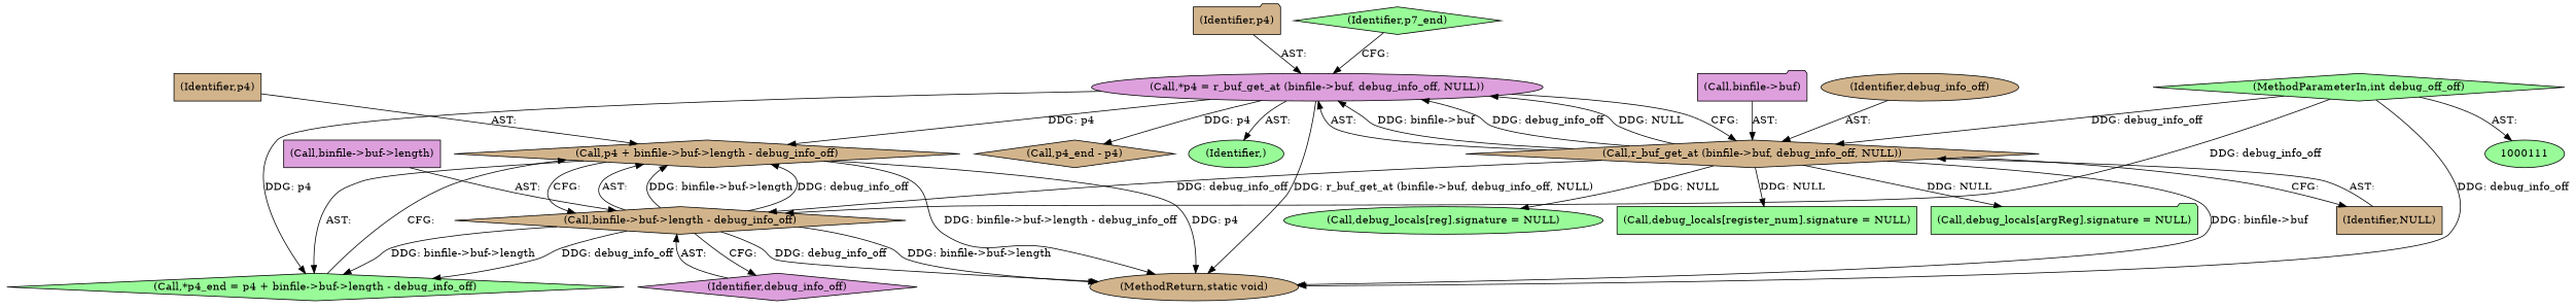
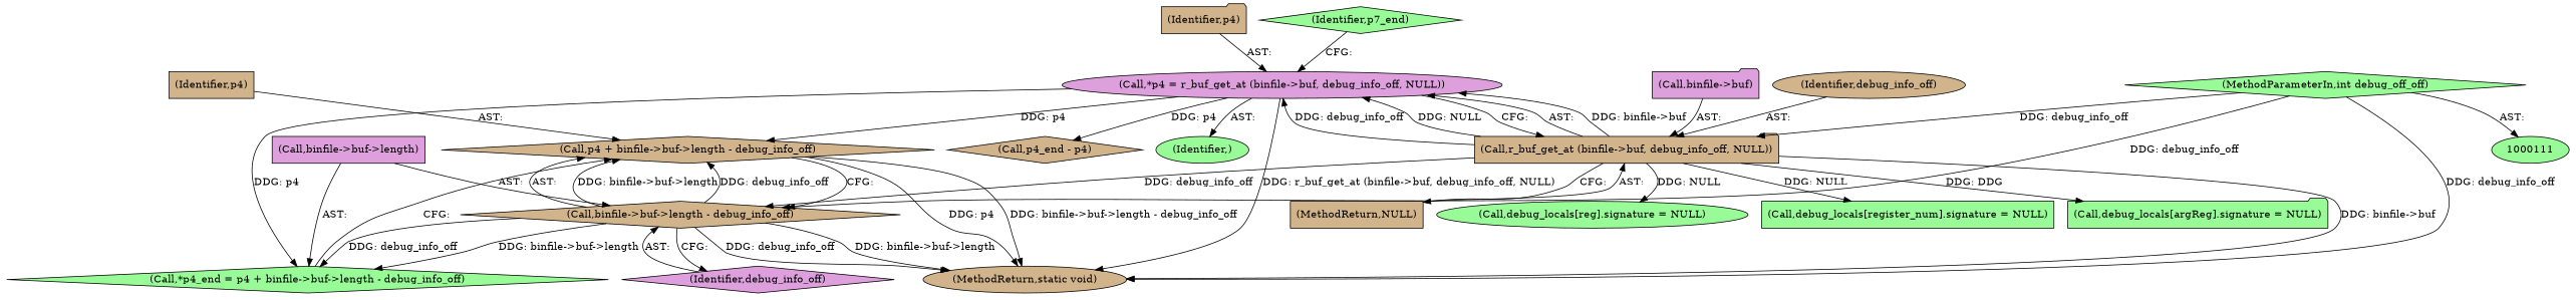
  digraph {
    node [fillcolor=tan shape=diamond style=filled]
    n1 [label="(Call,p4 + binfile->buf->length - debug_info_off)"]
    n2 [label="(Call,binfile->buf->length - debug_info_off)"]
    n3 [fillcolor=palegreen label="(Call,*p4_end = p4 + binfile->buf->length - debug_info_off)"]
    n4 [label="(MethodReturn,static void)" shape=ellipse]
    n5 [fillcolor=plum label="(Identifier,debug_info_off)"]
    n6 [fillcolor=plum label="(Call,*p4 = r_buf_get_at (binfile->buf, debug_info_off, NULL))" shape=ellipse]
-   n7 [label="(Call,r_buf_get_at (binfile->buf, debug_info_off, NULL))"]
+   n7 [label="(Call,r_buf_get_at (binfile->buf, debug_info_off, NULL))" shape=folder]
    n8 [label="(Call,p4_end - p4)"]
    n9 [fillcolor=palegreen label="(Identifier,)" shape=ellipse]
-   n10 [label="(Identifier,NULL)" shape=box]
+   n10 [label="(MethodReturn,NULL)" shape=box]
    n11 [fillcolor=palegreen label="(Call,debug_locals[reg].signature = NULL)" shape=ellipse]
    n12 [fillcolor=palegreen label="(Call,debug_locals[register_num].signature = NULL)" shape=box]
    n13 [fillcolor=palegreen label="(Call,debug_locals[argReg].signature = NULL)" shape=folder]
    n14 [fillcolor=palegreen label="(MethodParameterIn,int debug_off_off)"]
    1000111 [fillcolor=palegreen shape=ellipse]
    n16 [label="(Identifier,p4)" shape=folder]
    n17 [label="(Identifier,p4)" shape=box]
    n18 [fillcolor=plum label="(Call,binfile->buf)" shape=folder]
    n19 [fillcolor=palegreen label="(Identifier,p7_end)"]
    n20 [fillcolor=plum label="(Call,binfile->buf->length)" shape=box]
    n21 [label="(Identifier,debug_info_off)" shape=ellipse]
    n1 -> n2 [label="CFG: "]
-   n1 -> n3 [label="AST: "]
+   n20 -> n3 [label="AST: "]
    n1 -> n4 [label="DDG: binfile->buf->length - debug_info_off"]
    n1 -> n4 [label="DDG: p4"]
    n2 -> n1 [label="AST: "]
    n2 -> n1 [label="DDG: binfile->buf->length"]
    n2 -> n1 [label="DDG: debug_info_off"]
    n2 -> n3 [label="DDG: binfile->buf->length"]
    n2 -> n3 [label="DDG: debug_info_off"]
    n2 -> n4 [label="DDG: binfile->buf->length"]
    n2 -> n4 [label="DDG: debug_info_off"]
    n2 -> n5 [label="CFG: "]
    n3 -> n1 [label="CFG: "]
    n5 -> n2 [label="AST: "]
    n6 -> n1 [label="DDG: p4"]
    n6 -> n3 [label="DDG: p4"]
    n6 -> n4 [label="DDG: r_buf_get_at (binfile->buf, debug_info_off, NULL)"]
    n6 -> n7 [label="CFG: "]
    n6 -> n8 [label="DDG: p4"]
    n6 -> n9 [label="AST: "]
    n7 -> n2 [label="DDG: debug_info_off"]
    n7 -> n4 [label="DDG: binfile->buf"]
    n7 -> n6 [label="AST: "]
    n7 -> n6 [label="DDG: binfile->buf"]
    n7 -> n6 [label="DDG: debug_info_off"]
    n7 -> n6 [label="DDG: NULL"]
    n7 -> n10 [label="CFG: "]
    n7 -> n11 [label="DDG: NULL"]
    n7 -> n12 [label="DDG: NULL"]
-   n7 -> n13 [label="DDG: NULL"]
+   n7 -> n13 [label="DDG: DDG"]
    n10 -> n7 [label="AST: "]
    n14 -> n2 [label="DDG: debug_info_off"]
    n14 -> n4 [label="DDG: debug_info_off"]
    n14 -> n7 [label="DDG: debug_info_off"]
    n14 -> 1000111 [label="AST: "]
    n16 -> n6 [label="AST: "]
    n17 -> n1 [label="AST: "]
    n18 -> n7 [label="AST: "]
    n19 -> n6 [label="CFG: "]
    n20 -> n2 [label="AST: "]
    n21 -> n7 [label="AST: "]
  }
